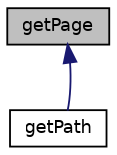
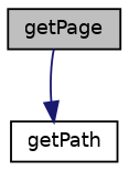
  digraph {
    rankdir=TB
    node [color=black fontname=Helvetica fontsize=10 shape=record style=filled]
    n1 [fillcolor=grey75 fontcolor=black height=0.2 label=getPage width=0.4]
    n2 [fillcolor=white height=0.2 label=getPath width=0.4]
-   n2 -> n1 [color=midnightblue fontname=Helvetica fontsize=10 labelfontname=Helvetica labelfontsize=10 style=solid]
+   n1 -> n2 [color=midnightblue fontname=Helvetica fontsize=10 labelfontname=Helvetica labelfontsize=10 style=solid]
  }
